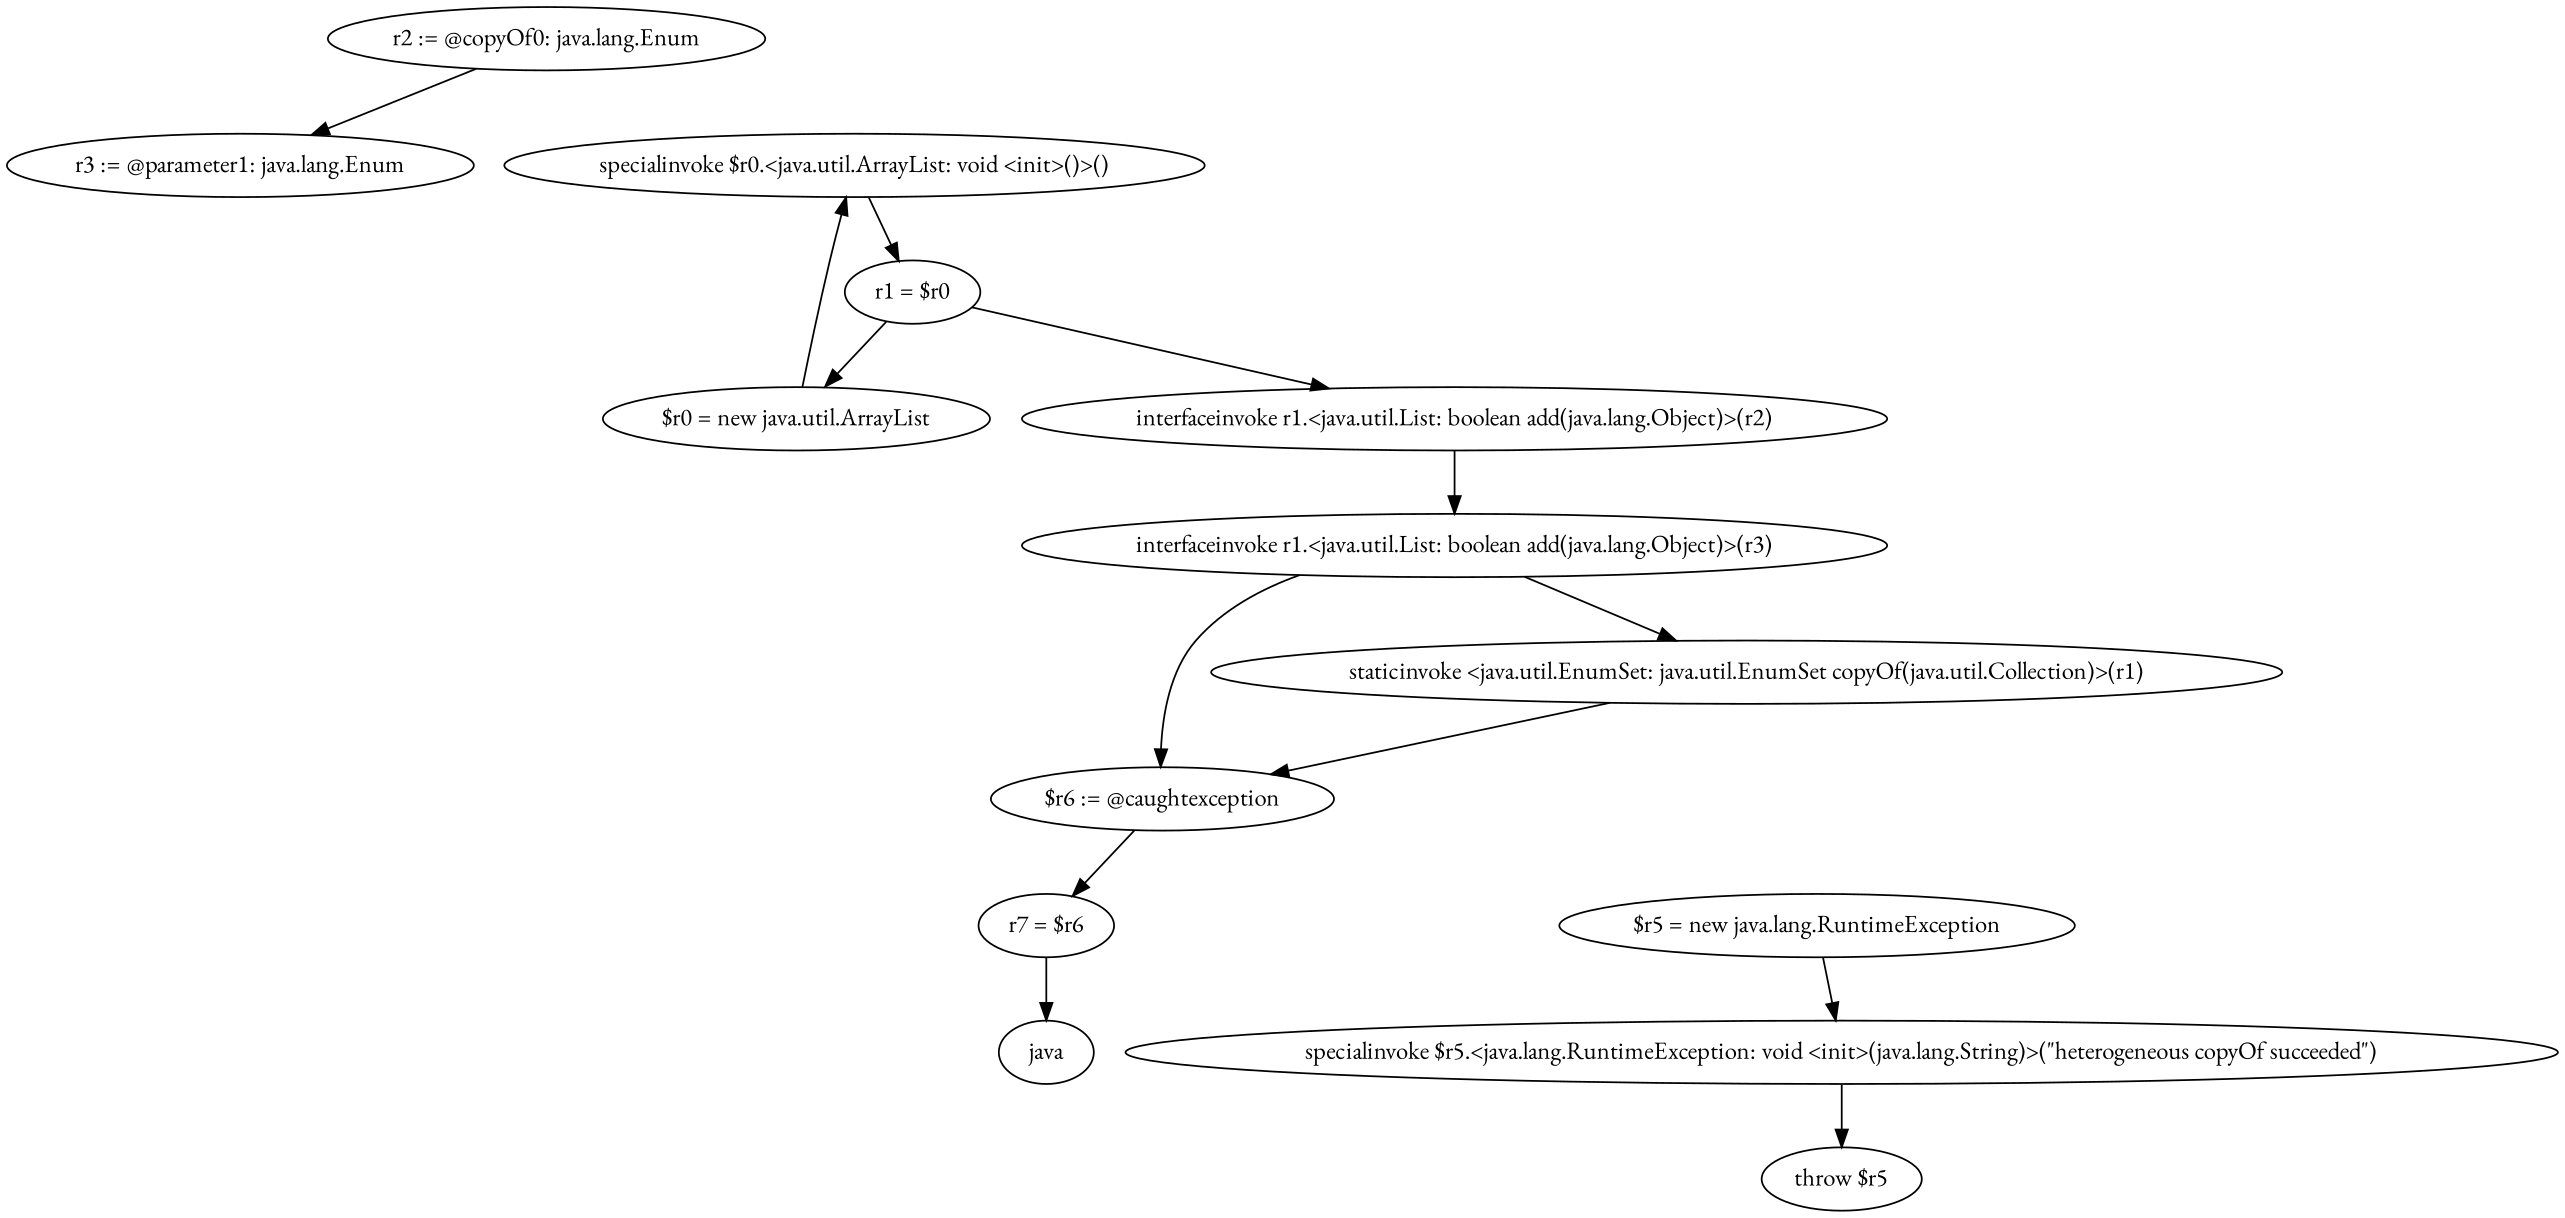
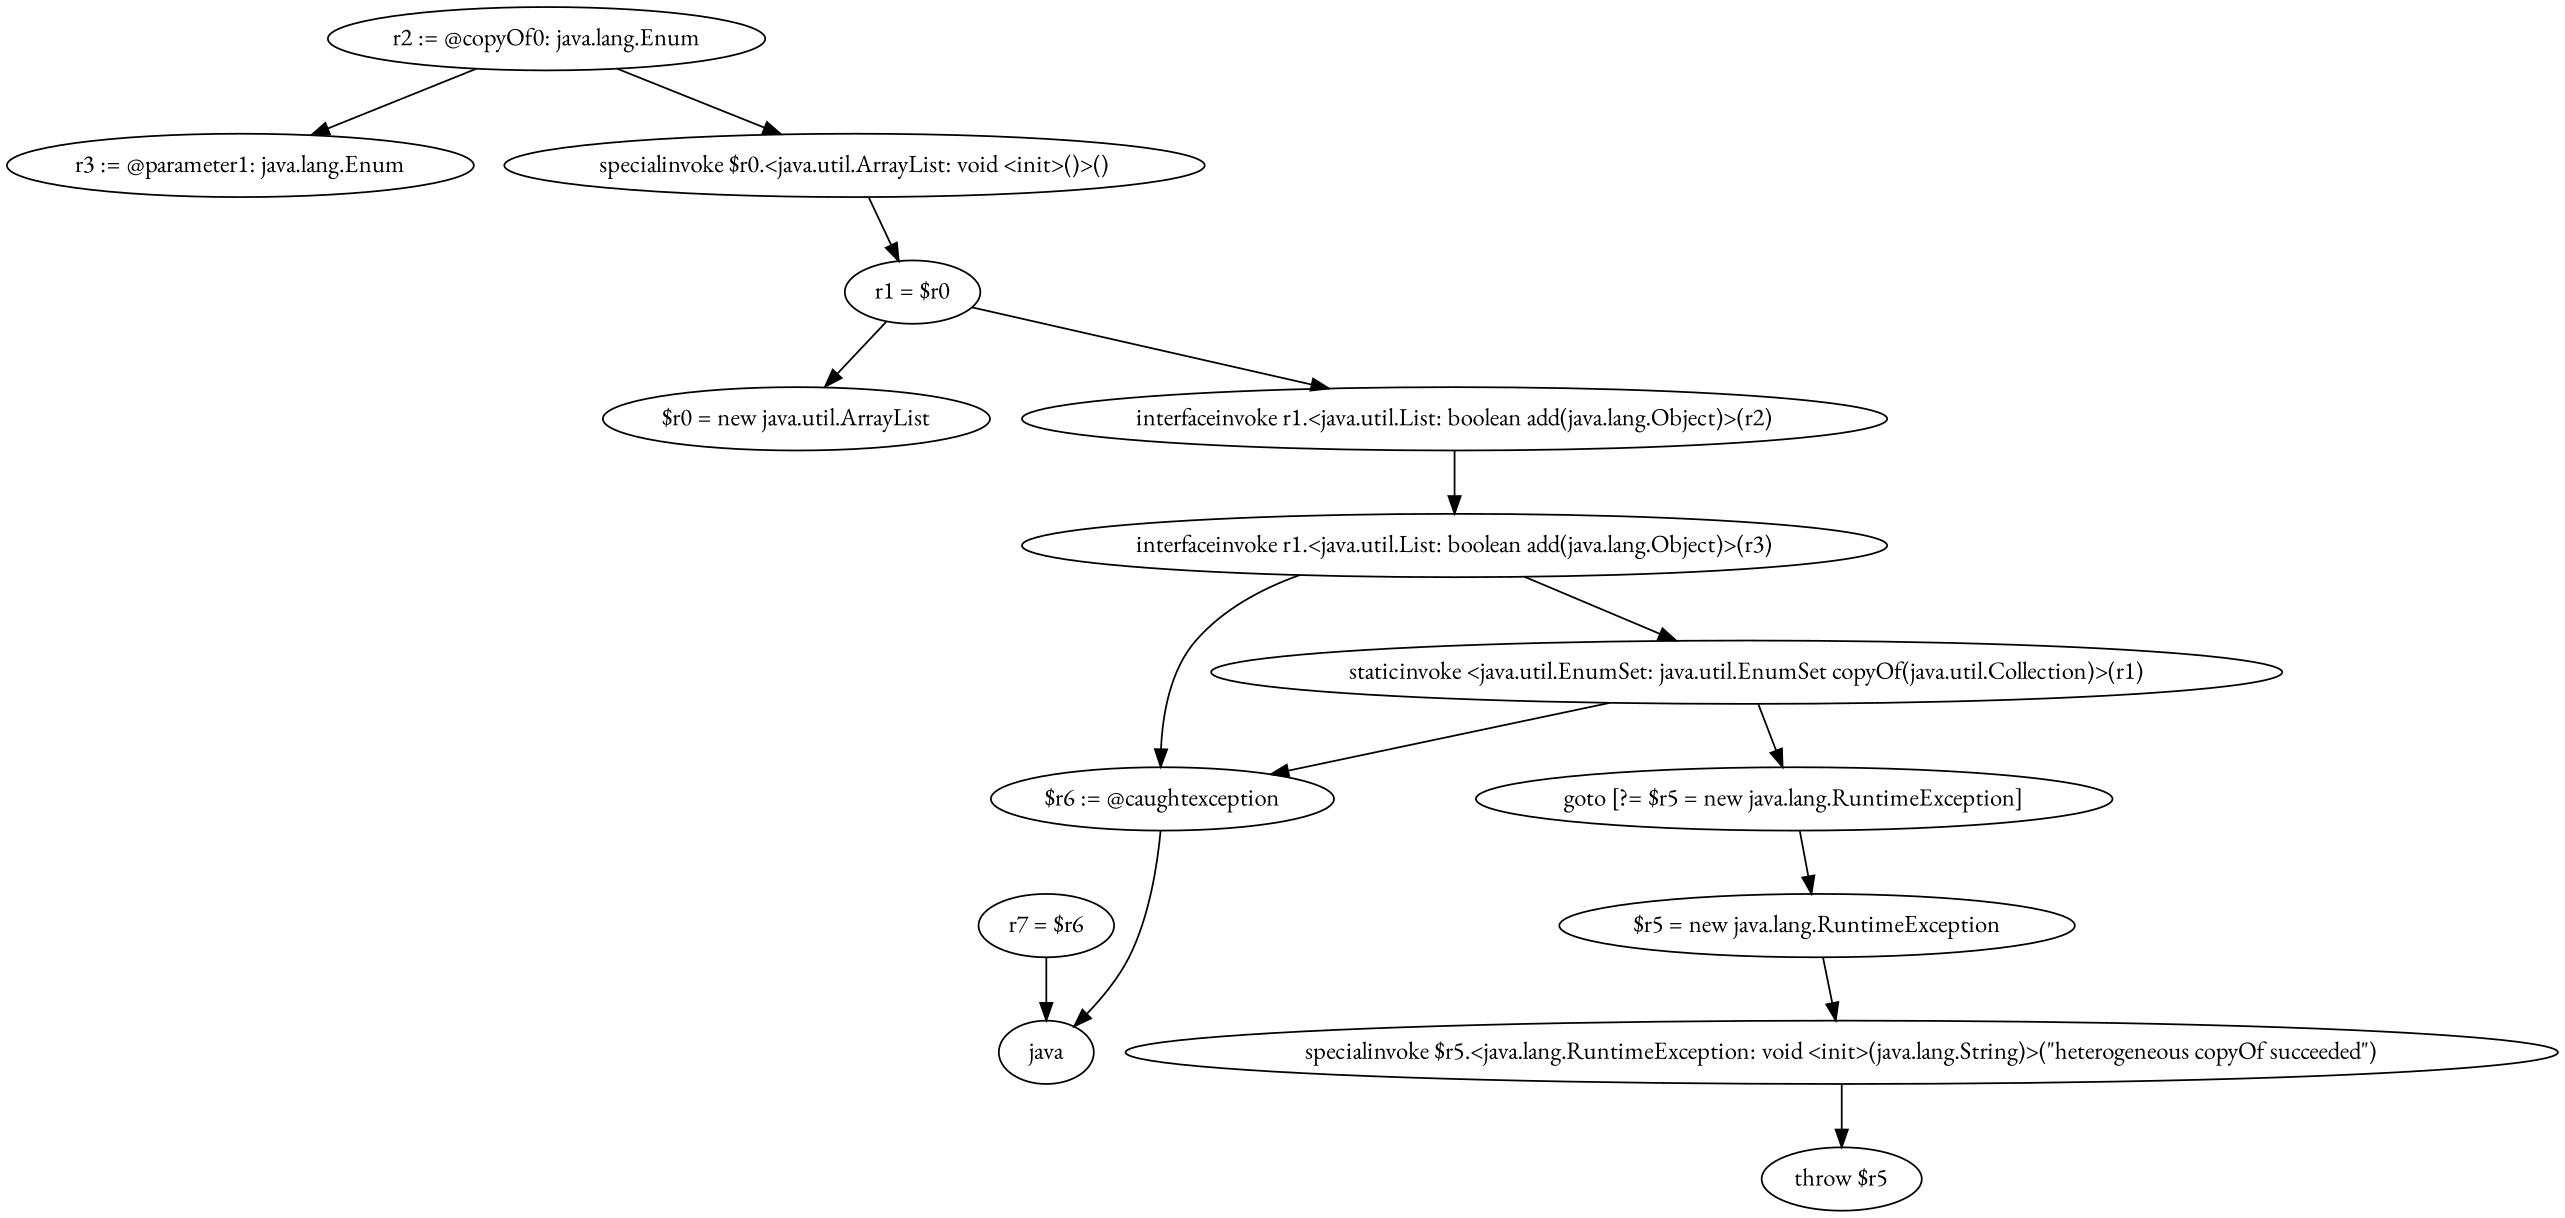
  digraph {
    fontname="EB Garamond"
    node [fontname="EB Garamond"]
    edge [fontname="EB Garamond"]
    n1 [label="r2 := @copyOf0: java.lang.Enum"]
    "r3 := @parameter1: java.lang.Enum"
    "$r0 = new java.util.ArrayList"
    "specialinvoke $r0.<java.util.ArrayList: void <init>()>()"
    "r1 = $r0"
    "interfaceinvoke r1.<java.util.List: boolean add(java.lang.Object)>(r2)"
    "interfaceinvoke r1.<java.util.List: boolean add(java.lang.Object)>(r3)"
    "staticinvoke <java.util.EnumSet: java.util.EnumSet copyOf(java.util.Collection)>(r1)"
    "$r6 := @caughtexception"
+   "goto [?= $r5 = new java.lang.RuntimeException]"
    "r7 = $r6"
    "$r5 = new java.lang.RuntimeException"
    "specialinvoke $r5.<java.lang.RuntimeException: void <init>(java.lang.String)>(\"heterogeneous copyOf succeeded\")"
    n14 [label=java]
    "throw $r5"
    n1 -> "r3 := @parameter1: java.lang.Enum"
-   "$r0 = new java.util.ArrayList" -> "specialinvoke $r0.<java.util.ArrayList: void <init>()>()"
+   n1 -> "specialinvoke $r0.<java.util.ArrayList: void <init>()>()"
    "specialinvoke $r0.<java.util.ArrayList: void <init>()>()" -> "r1 = $r0"
    "r1 = $r0" -> "$r0 = new java.util.ArrayList"
    "r1 = $r0" -> "interfaceinvoke r1.<java.util.List: boolean add(java.lang.Object)>(r2)"
    "interfaceinvoke r1.<java.util.List: boolean add(java.lang.Object)>(r2)" -> "interfaceinvoke r1.<java.util.List: boolean add(java.lang.Object)>(r3)"
    "interfaceinvoke r1.<java.util.List: boolean add(java.lang.Object)>(r3)" -> "staticinvoke <java.util.EnumSet: java.util.EnumSet copyOf(java.util.Collection)>(r1)"
    "interfaceinvoke r1.<java.util.List: boolean add(java.lang.Object)>(r3)" -> "$r6 := @caughtexception"
    "staticinvoke <java.util.EnumSet: java.util.EnumSet copyOf(java.util.Collection)>(r1)" -> "$r6 := @caughtexception"
-   "$r6 := @caughtexception" -> "r7 = $r6"
+   "staticinvoke <java.util.EnumSet: java.util.EnumSet copyOf(java.util.Collection)>(r1)" -> "goto [?= $r5 = new java.lang.RuntimeException]"
+   "$r6 := @caughtexception" -> n14
+   "goto [?= $r5 = new java.lang.RuntimeException]" -> "$r5 = new java.lang.RuntimeException"
    "r7 = $r6" -> n14
    "$r5 = new java.lang.RuntimeException" -> "specialinvoke $r5.<java.lang.RuntimeException: void <init>(java.lang.String)>(\"heterogeneous copyOf succeeded\")"
    "specialinvoke $r5.<java.lang.RuntimeException: void <init>(java.lang.String)>(\"heterogeneous copyOf succeeded\")" -> "throw $r5"
  }
